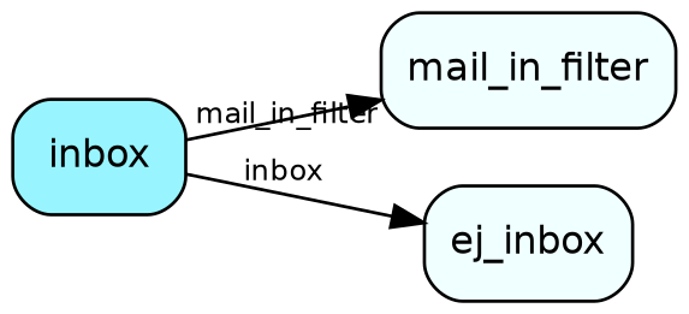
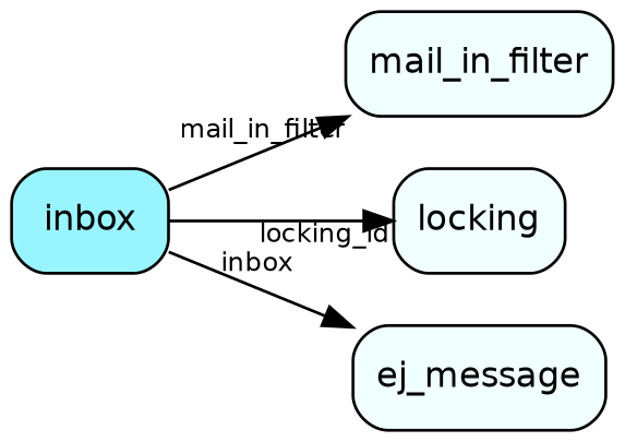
  digraph {
    fontname="DejaVu Sans"
    rankdir=LR
    node [fillcolor=azure1 fontname="DejaVu Sans" fontsize=12 shape=box style="rounded, filled"]
    edge [fontname="DejaVu Sans" fontsize=9]
    inbox [fillcolor=cadetblue1]
    mail_in_filter
-   ej_message [label=ej_inbox]
+   locking
+   ej_message
    inbox -> mail_in_filter [headlabel=mail_in_filter]
+   inbox -> locking [headlabel=locking_id]
    inbox -> ej_message [label=inbox]
  }
